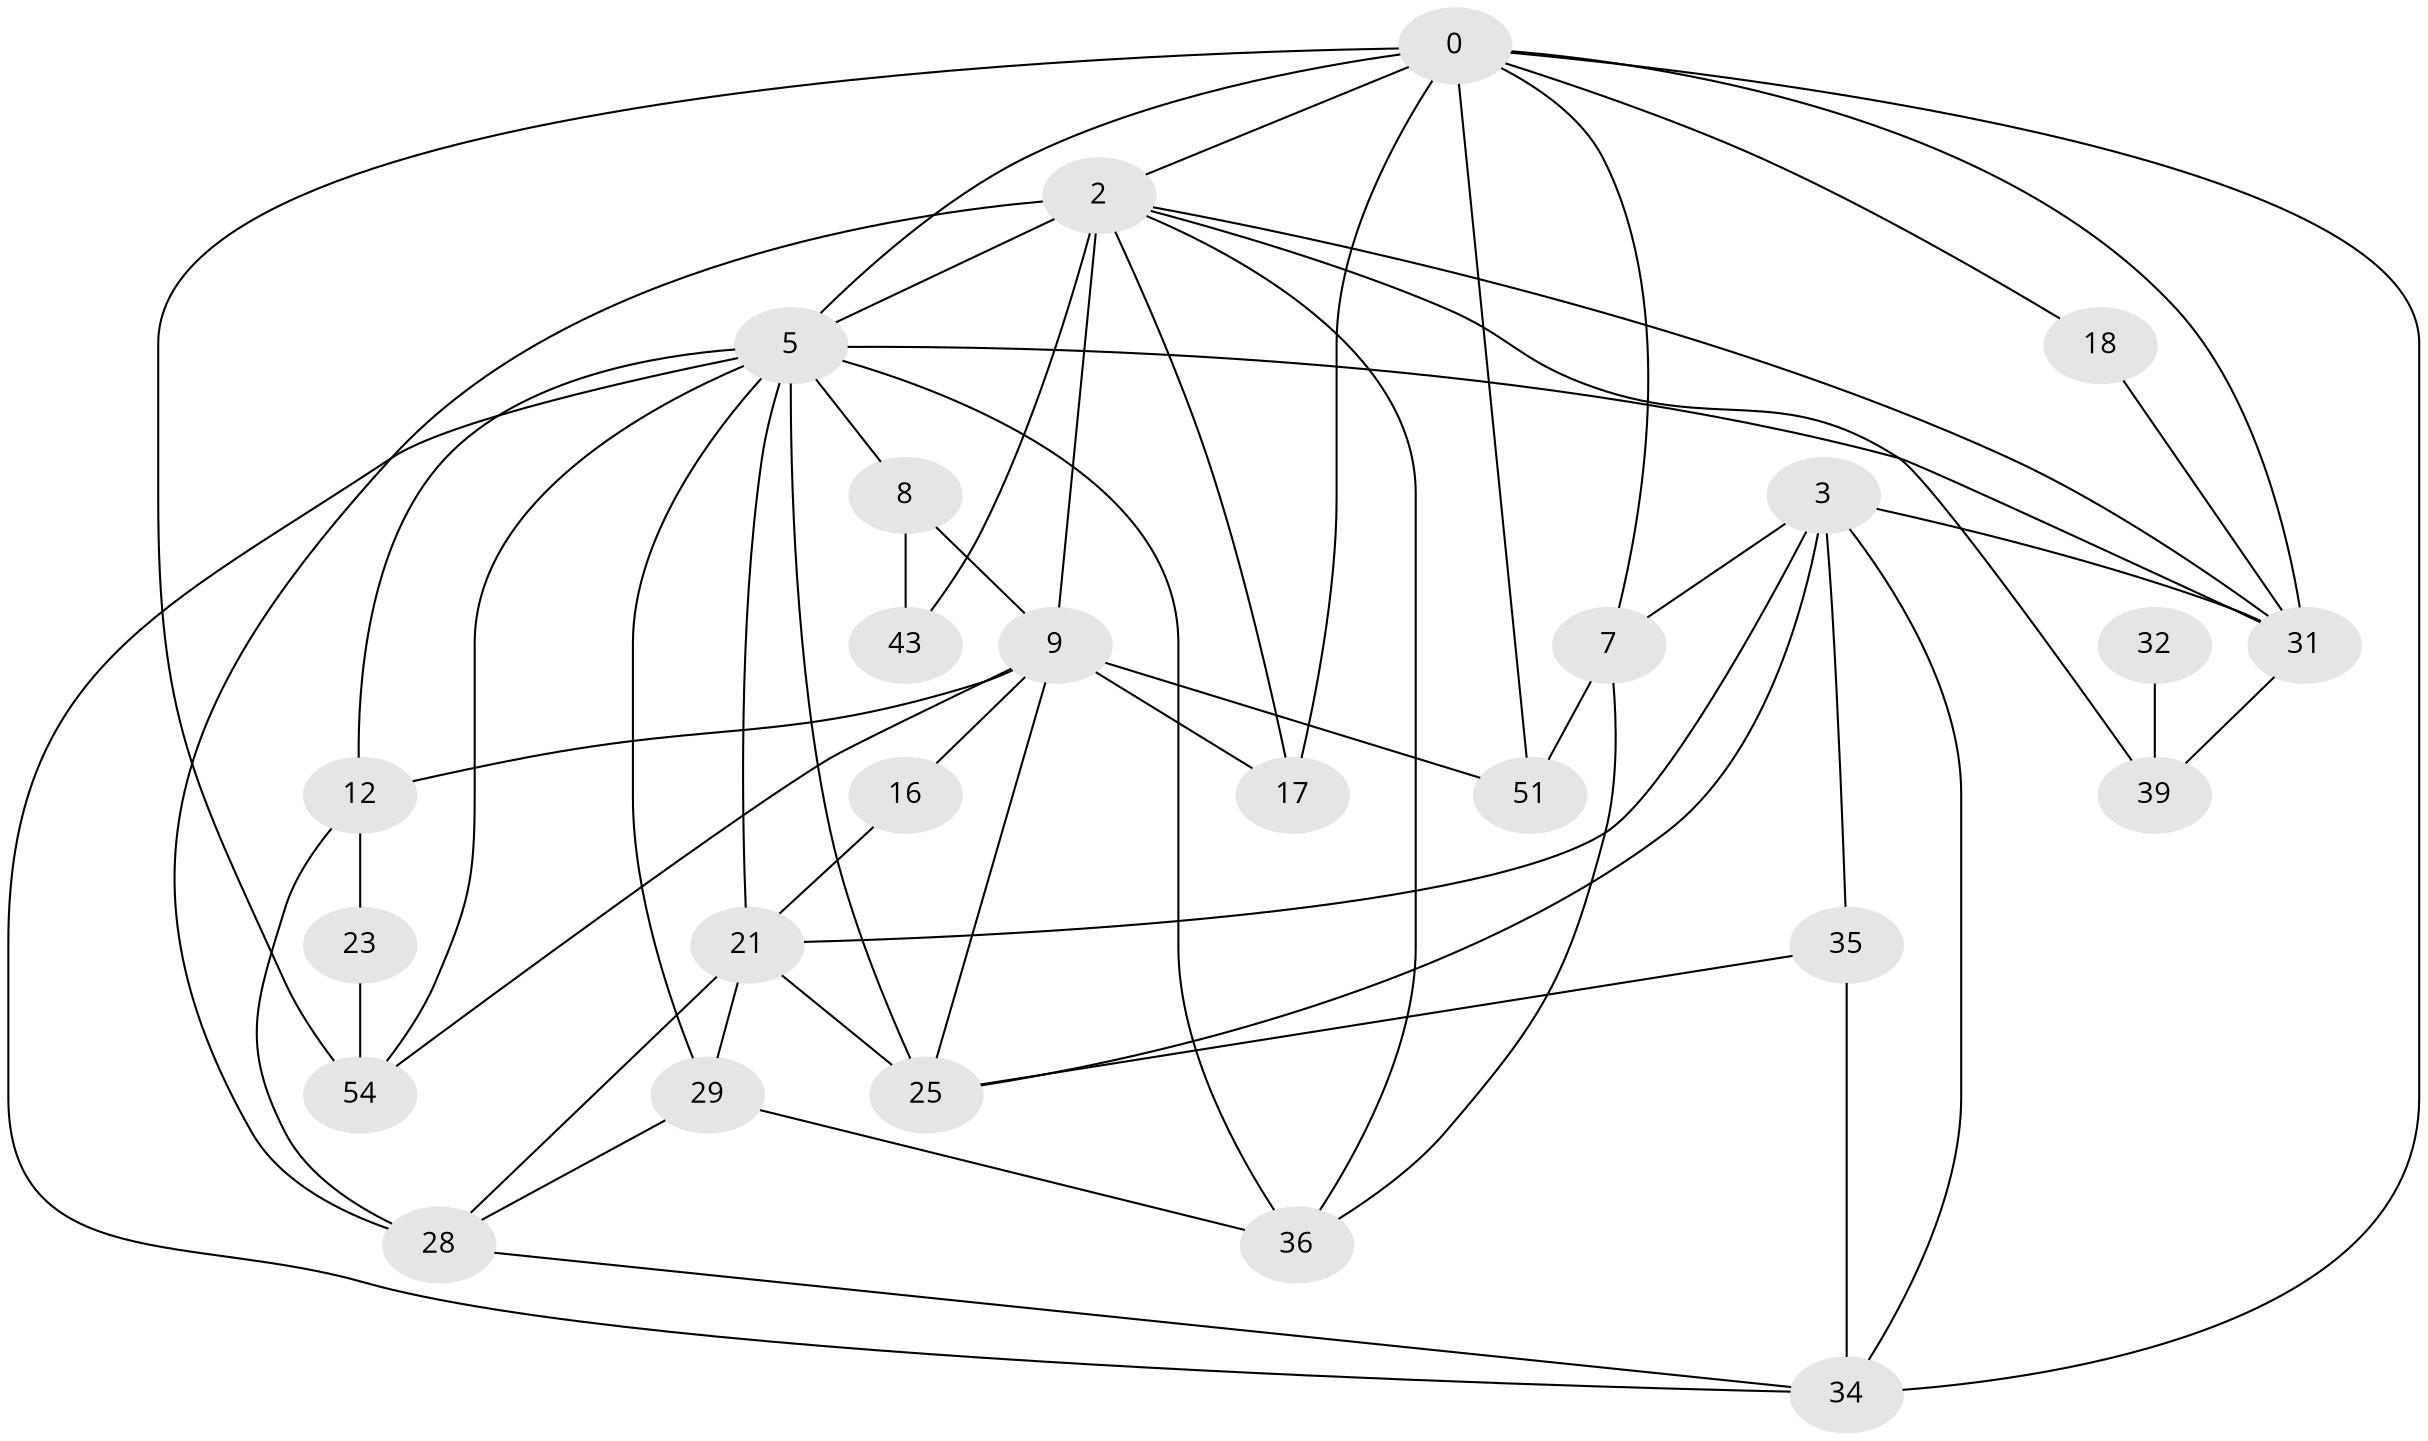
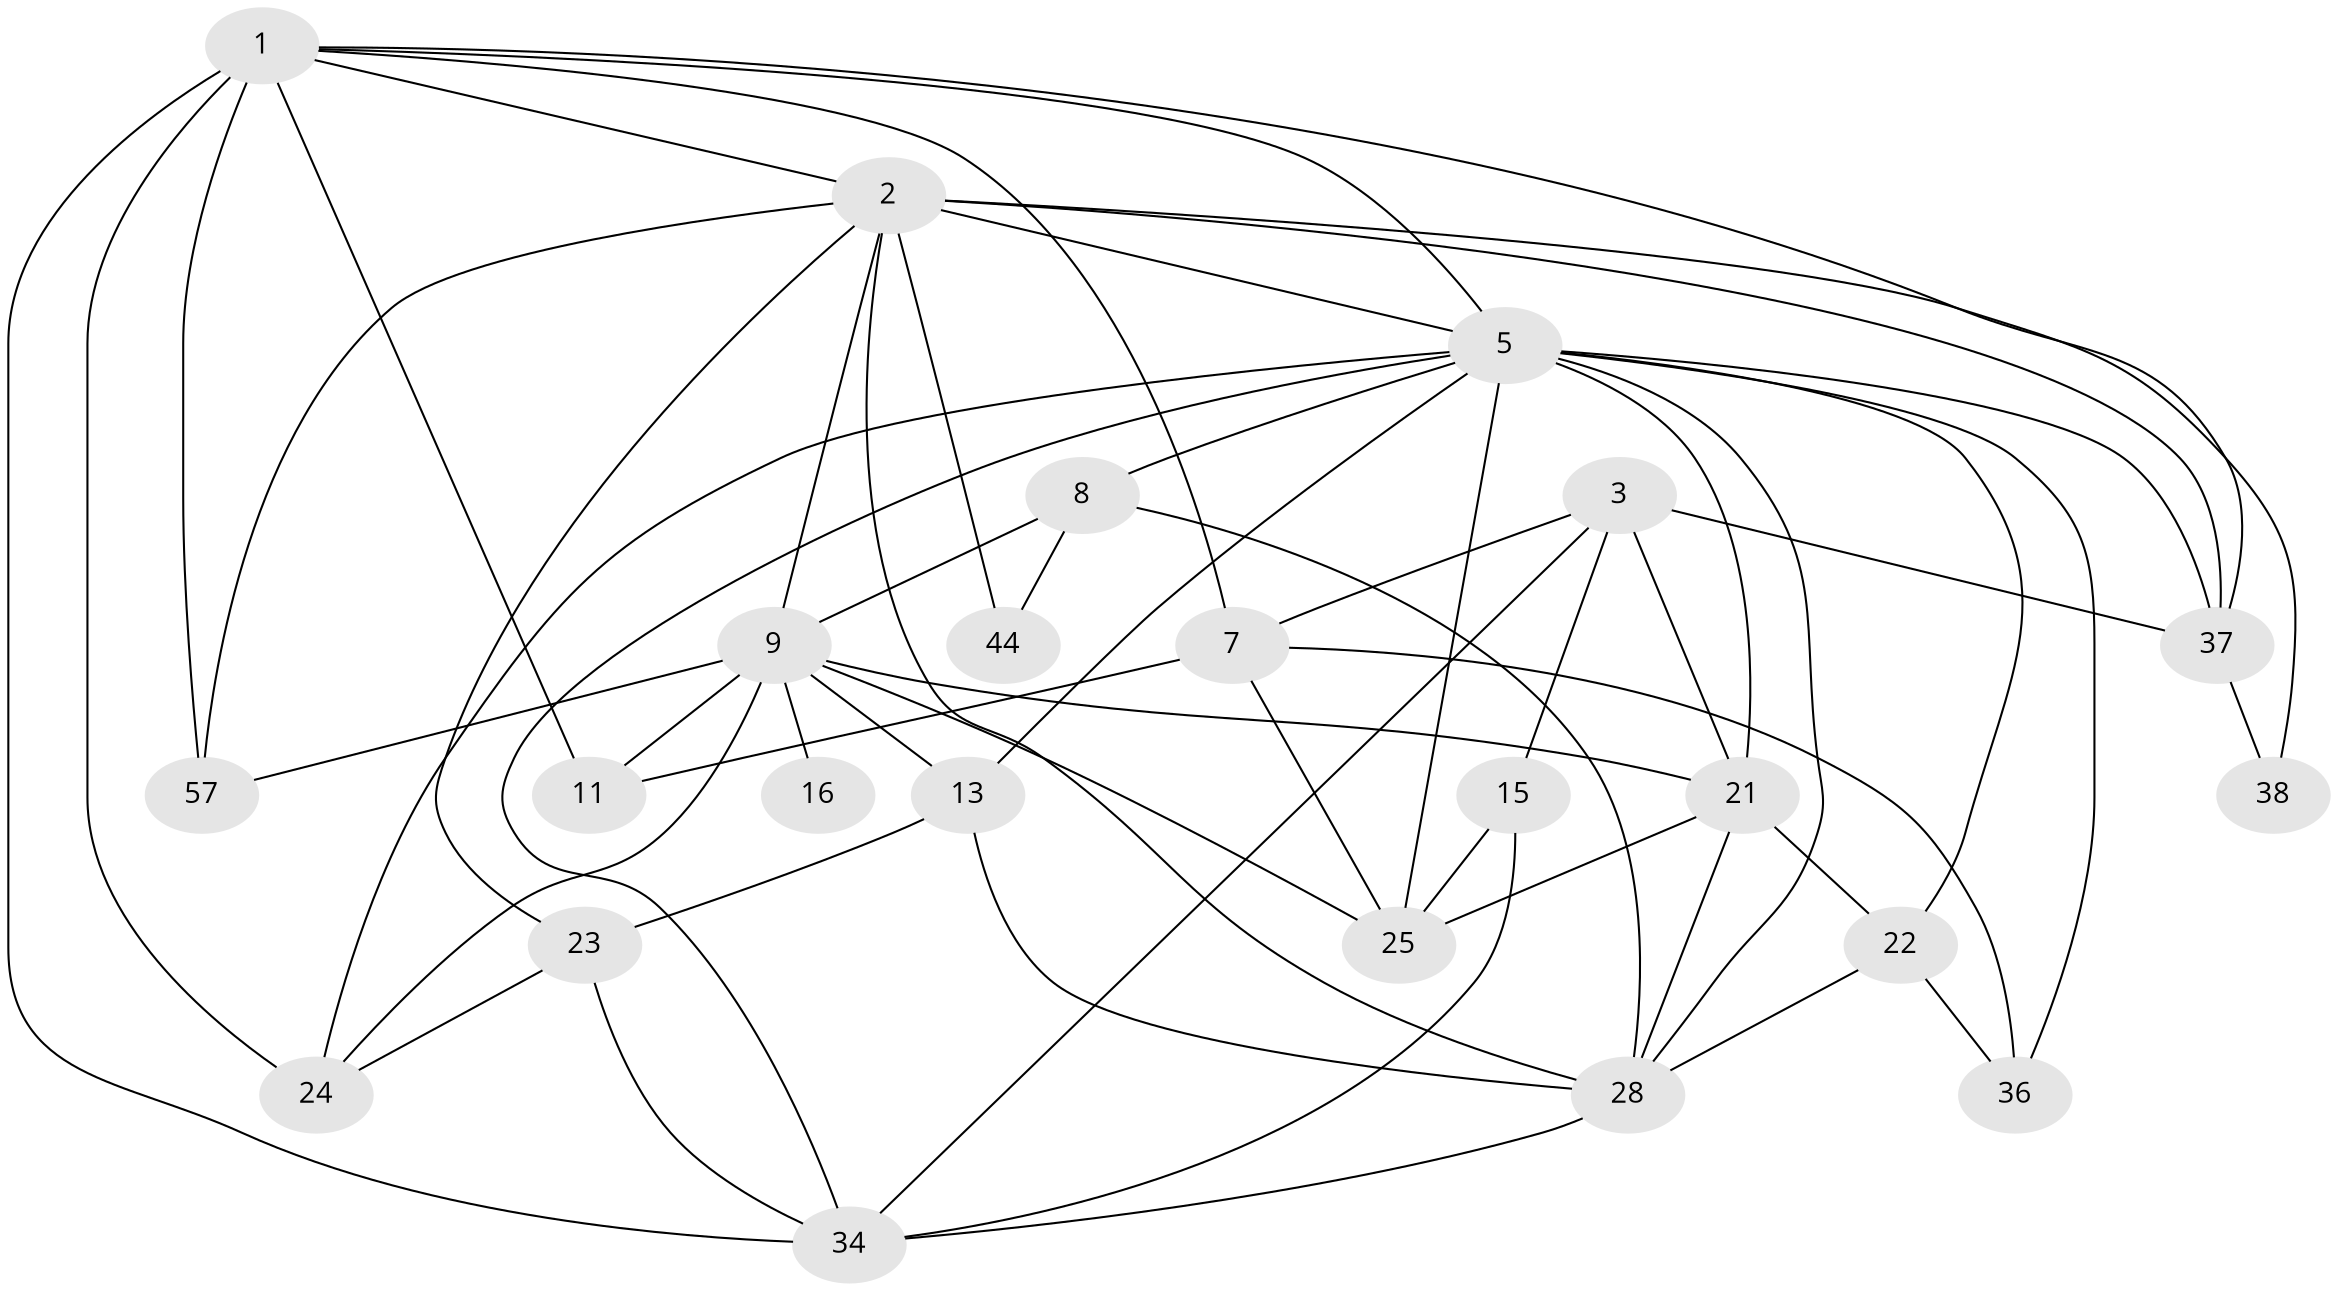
  graph {
    fontname="Open Sans"
    node [color=gray90 fontname="Open Sans" style=filled]
    edge [fontname="Open Sans"]
-   1 [super="+4" label=0]
+   1 [super="+4"]
    2 [super="+46+35"]
    5 [super="+45+10+20"]
    7 [super="+41"]
-   11 [label=51]
-   17
-   18
-   24 [label=54]
-   37 [super="+43" label=31]
+   11
+   17 [label=57]
+   24
+   37 [super="+43"]
    n10 [label=34]
    9 [super="+40+13+49"]
    28 [super="+48"]
    36
-   39
-   44 [label=43]
+   39 [label=38]
+   44
    21 [super="+26+47+31"]
    8 [super="+52"]
-   12 [super="+19"]
-   22 [super="+29" label=29]
+   12 [super="+19" label=13]
+   22 [super="+29"]
    25 [super="+51"]
    16
    3 [super="+6"]
-   15 [label=35]
+   15
    23
-   32
    1 -- 2
    1 -- 5
    1 -- 7
    1 -- 11
    1 -- 17
-   1 -- 18
    1 -- 24 [weight=2]
    1 -- 37
    1 -- n10
    2 -- 5
    2 -- 17
    2 -- 37
    2 -- 9 [weight=2]
    2 -- 28 [weight=2]
-   2 -- 36
+   2 -- 23
    2 -- 39
    2 -- 44
    5 -- 24
    5 -- 37
    5 -- n10
+   5 -- 28
    5 -- 36
    5 -- 21 [weight=2]
    5 -- 8 [weight=2]
    5 -- 12
    5 -- 22
    5 -- 25 [weight=2]
    7 -- 11
    7 -- 36
-   3 -- 25
-   18 -- 37
+   7 -- 25
    37 -- 39
    9 -- 11
    9 -- 17
    9 -- 24
-   16 -- 21 [weight=2]
+   9 -- 21 [weight=2]
    9 -- 12 [weight=2]
    9 -- 25
    9 -- 16
    28 -- n10
    21 -- 28
    21 -- 22
    21 -- 25
    8 -- 9
+   8 -- 28
    8 -- 44
    12 -- 28
    12 -- 23
    22 -- 28
    22 -- 36
    3 -- 7
    3 -- 37
    3 -- n10
    3 -- 21
    3 -- 15
    15 -- n10
    15 -- 25
    23 -- 24
-   32 -- 39
+   23 -- n10
  }
